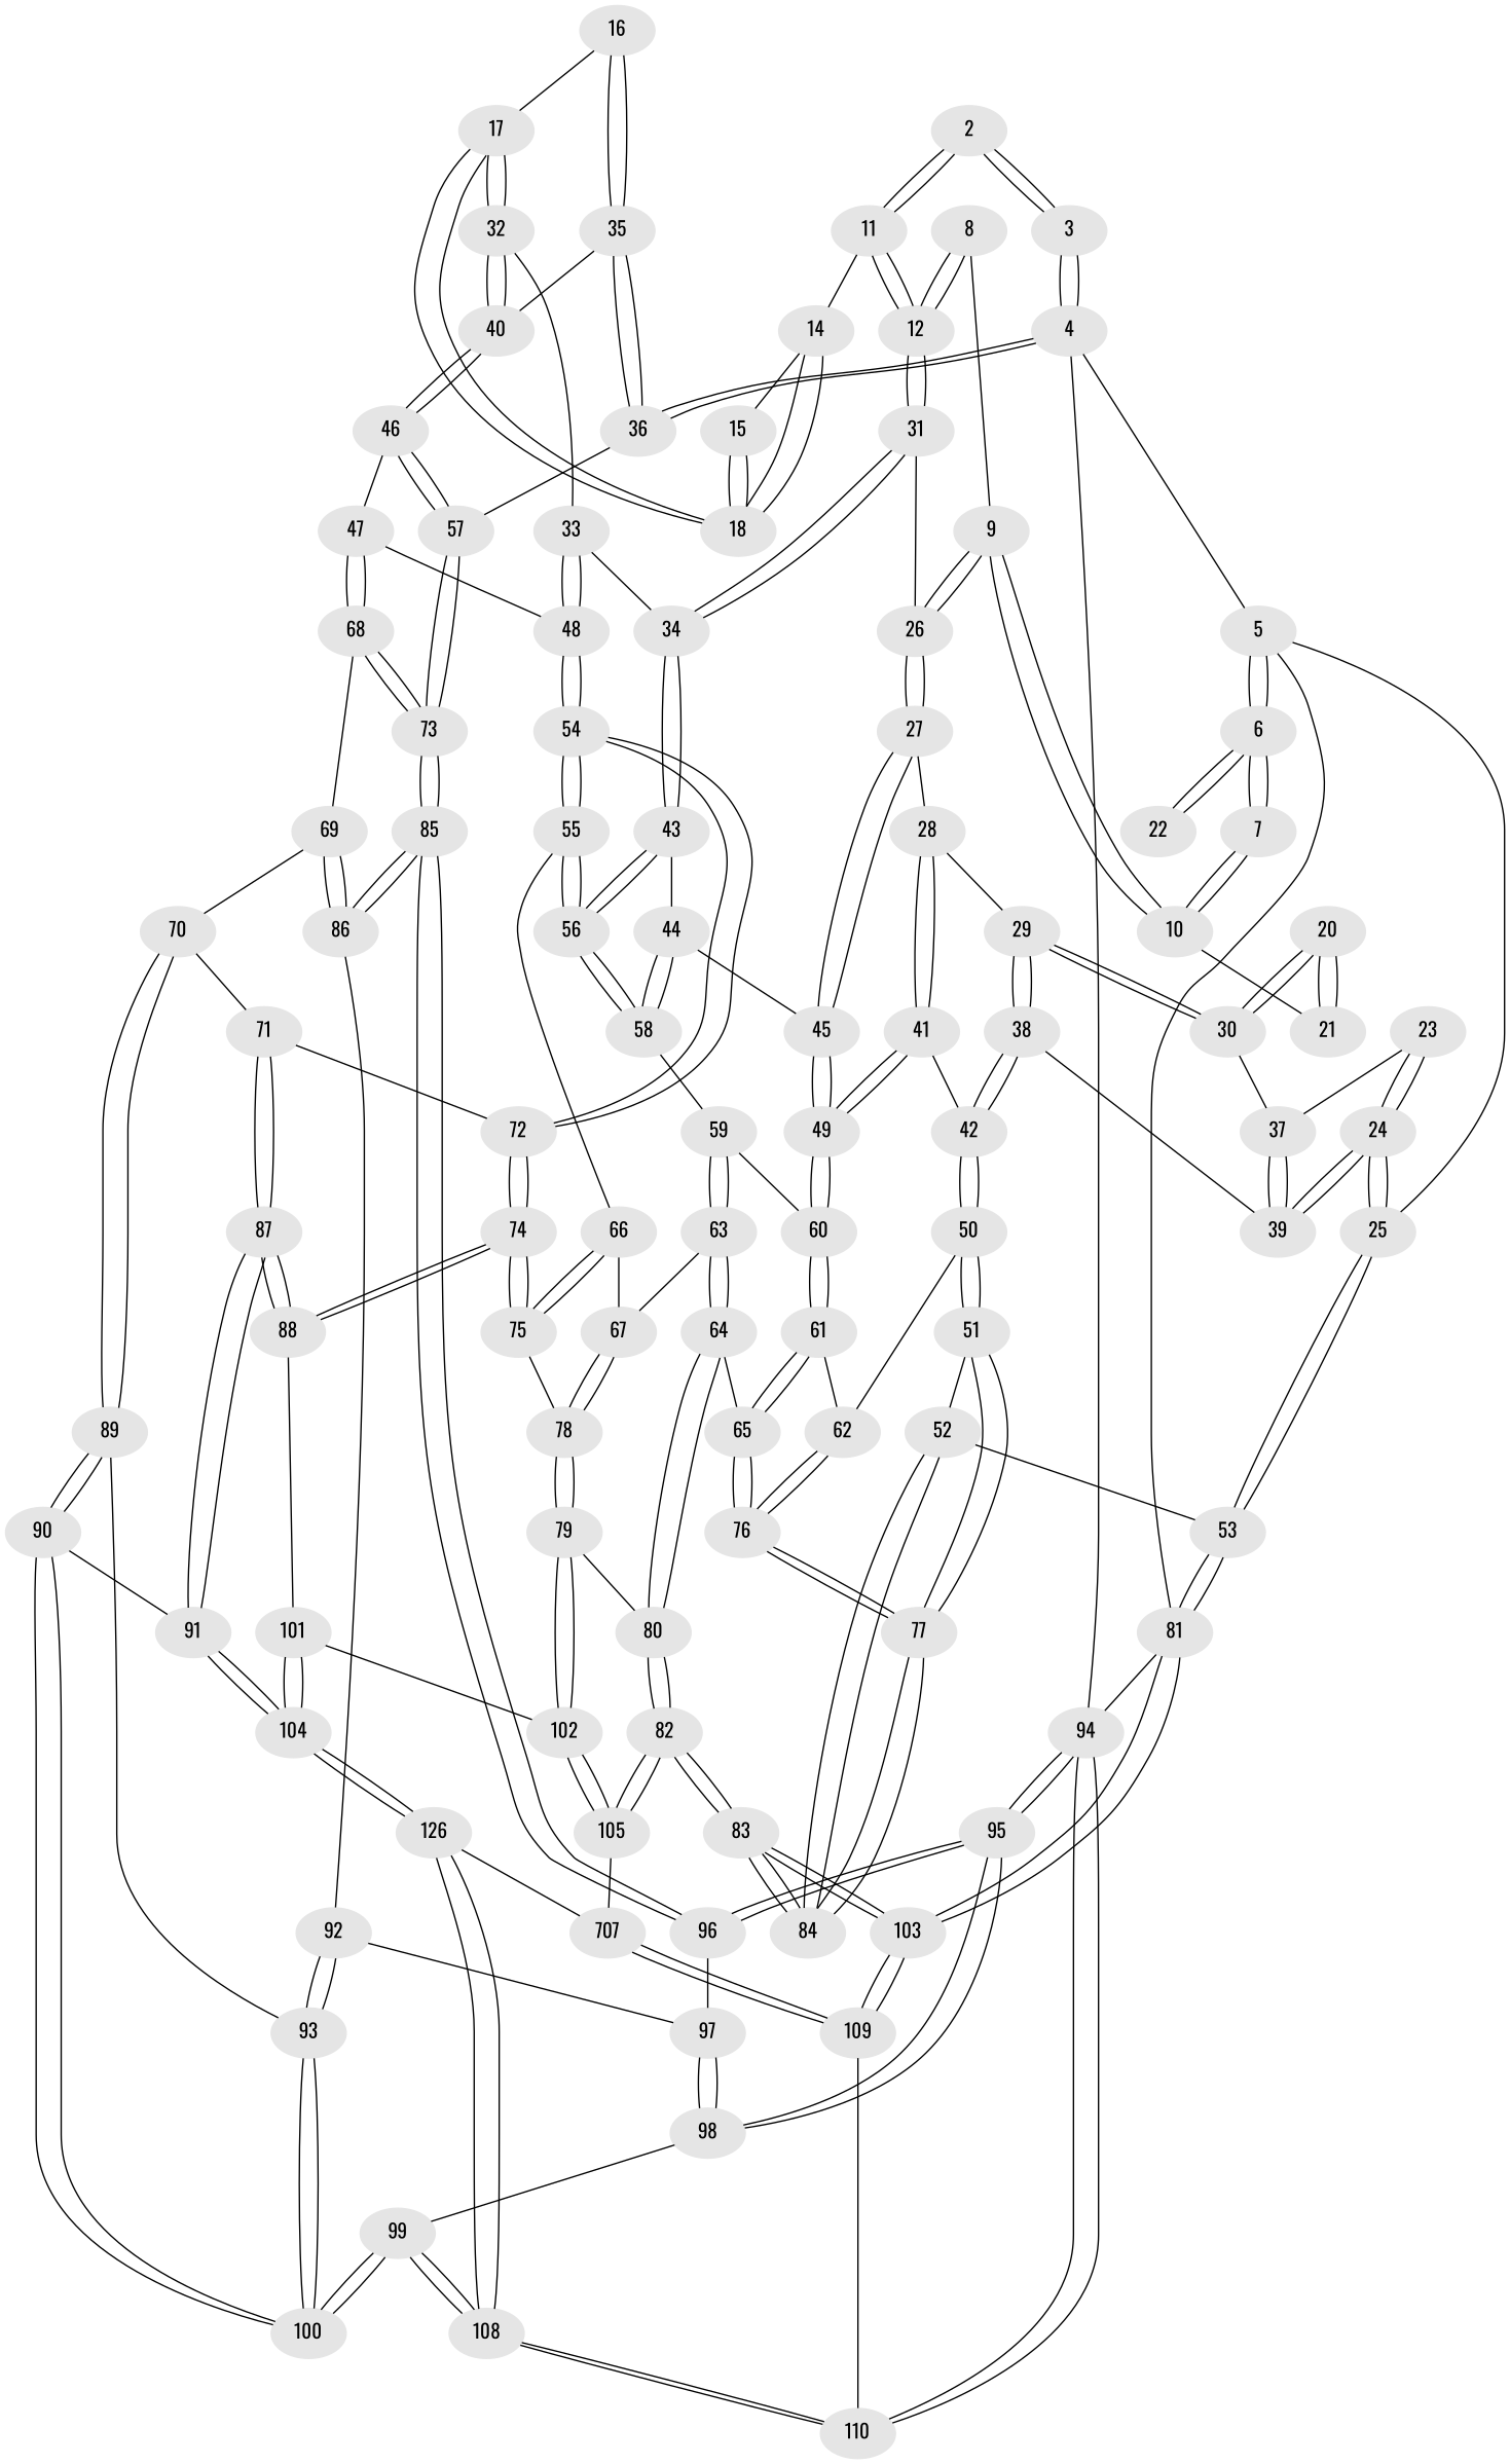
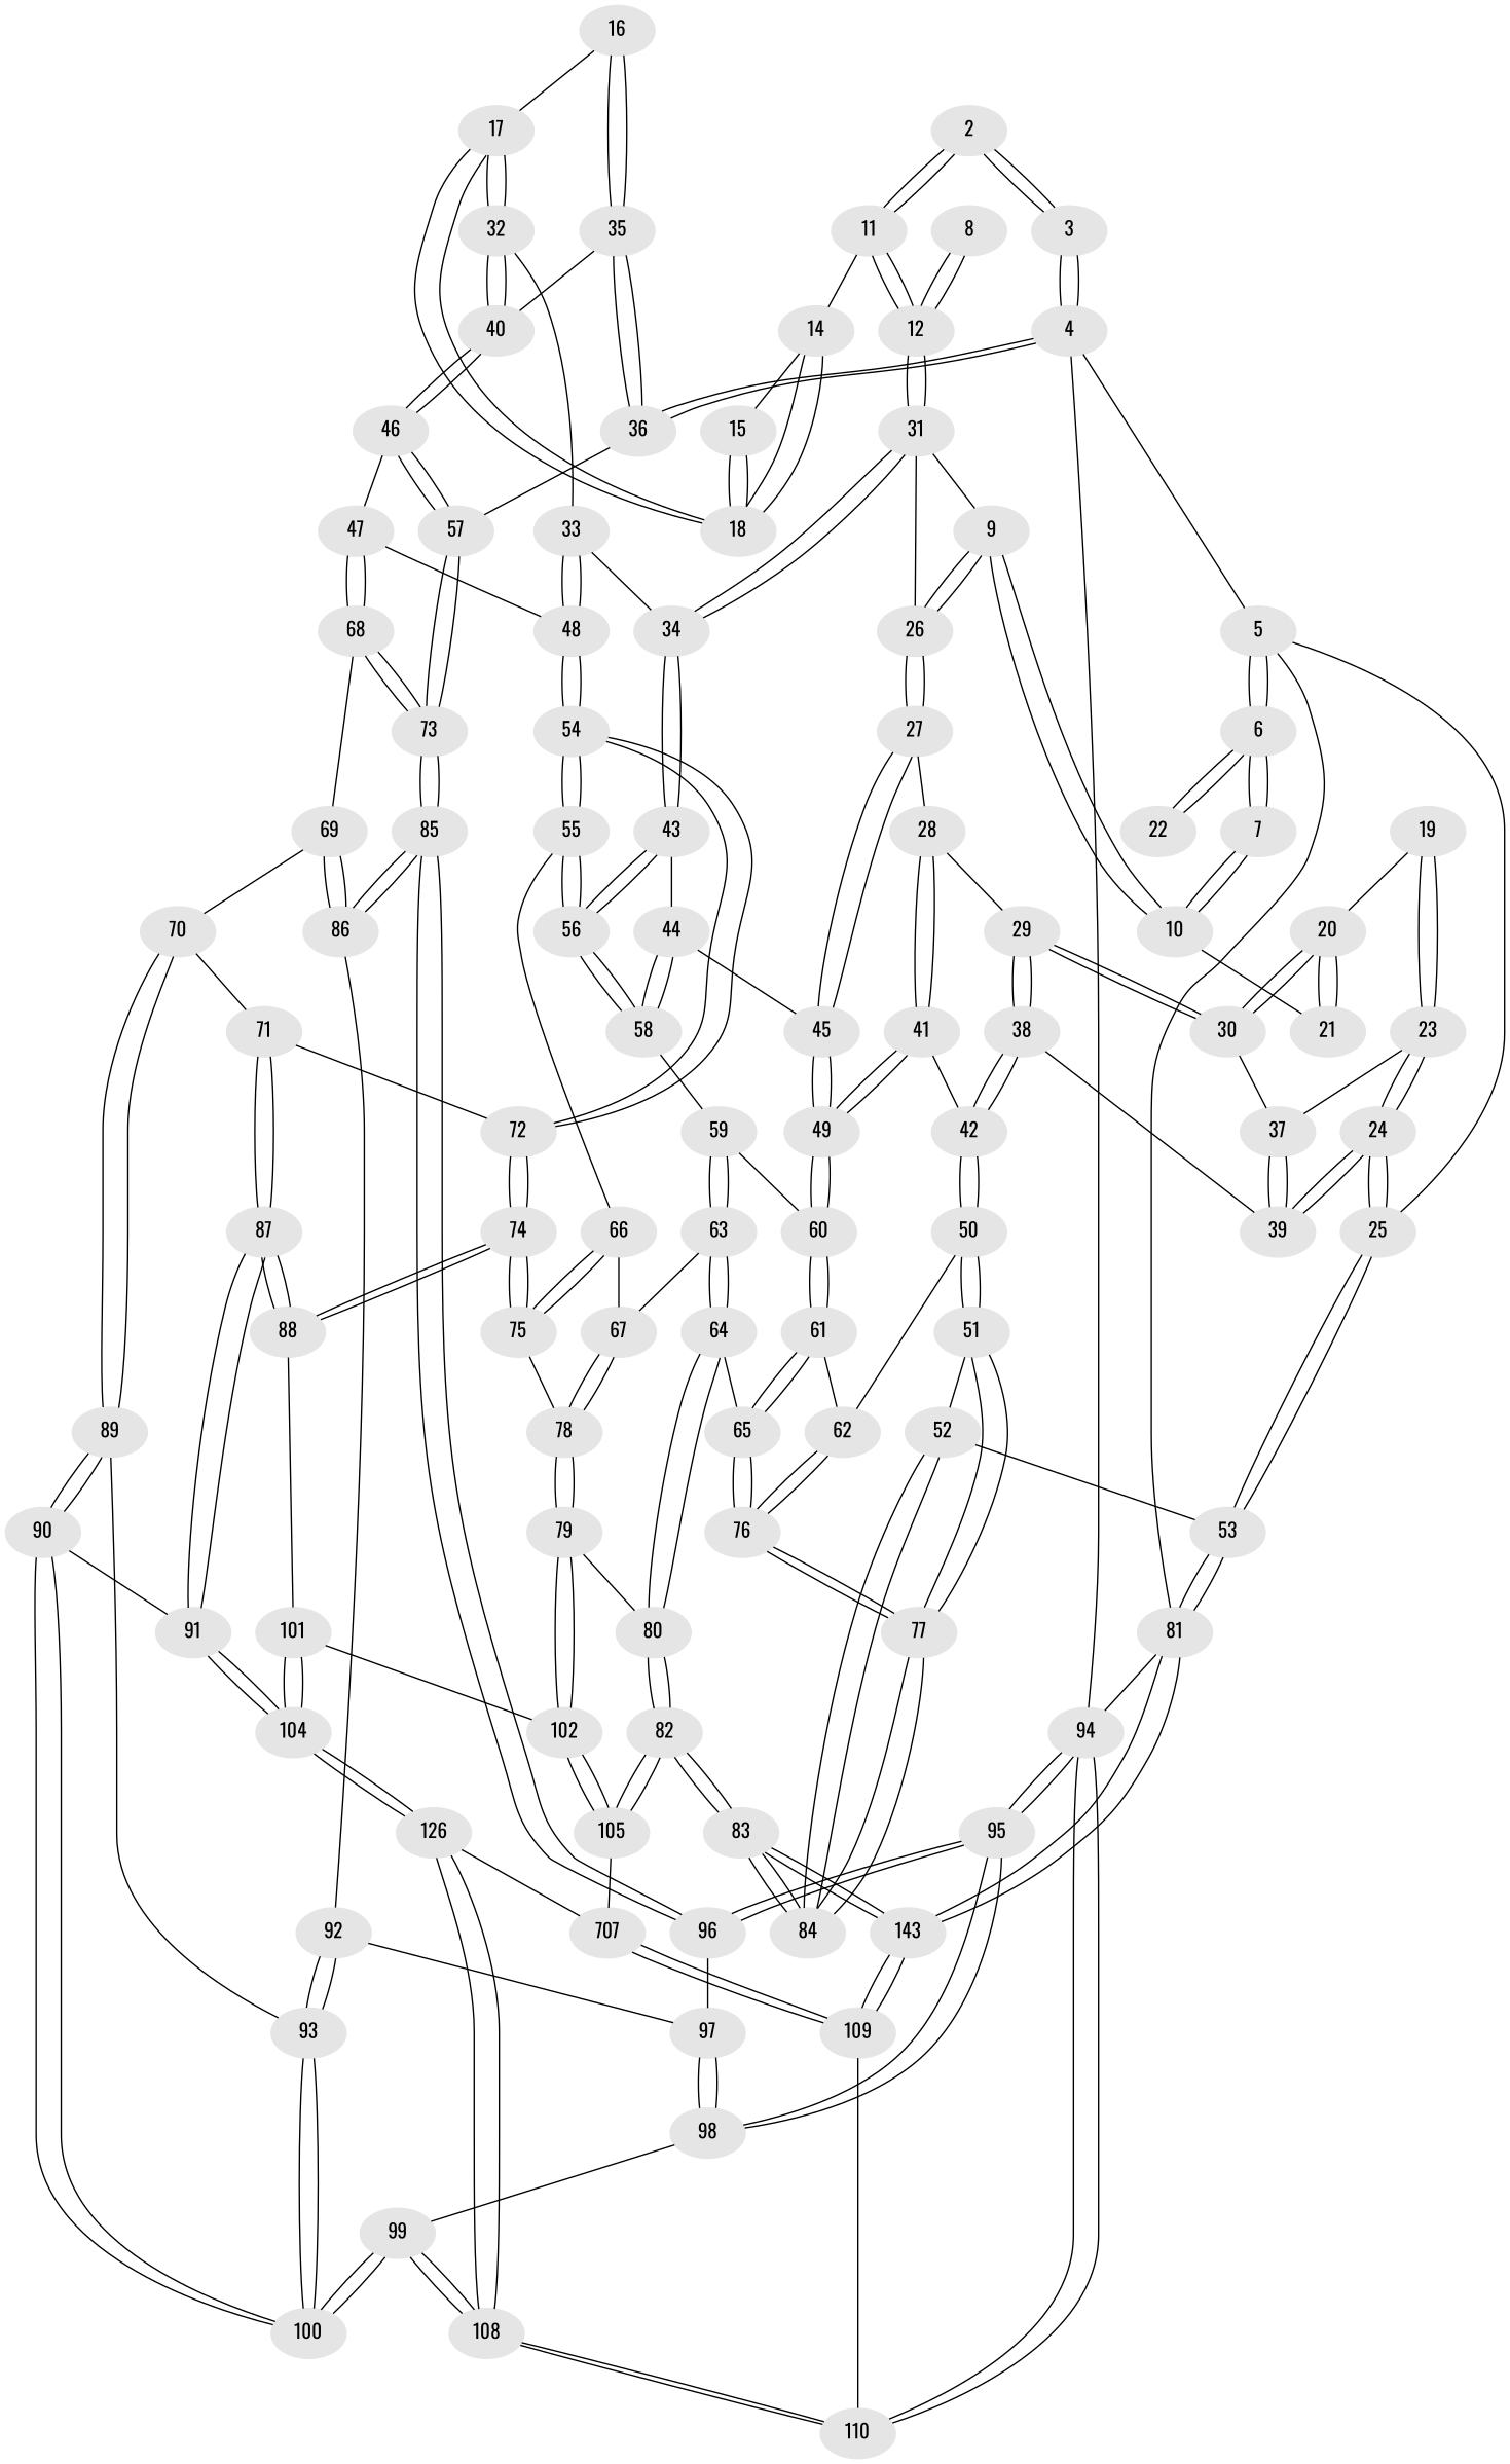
  graph {
    fontname=Oswald
    node [color=gray90 fontname=Oswald style=filled]
    edge [fontname=Oswald]
    2
    3
    11
    8
    9
    12
    4
    14
    5
    36
    94
    6
    25
    81
    57
    95
    110
    7
    22
    53
-   103
+   103 [label=143]
    10
    21
    26
    31
    27
    15
    18
    34
    16
    17
    35
    32
    40
    33
+   19
    20
    23
    30
    24
    37
    39
    28
    45
    29
    41
    49
    38
    42
    43
    48
    46
    54
    44
    56
    73
    50
    47
    60
    51
    62
    58
    59
    68
    69
    55
    72
    61
    52
    77
    76
    84
    66
    74
    67
    75
    85
    63
    64
    65
    80
    78
    82
    79
    70
    86
    71
    89
    92
    87
    90
    93
    88
    91
    96
    101
    102
    105
    83
    109
    n101 [label=707]
    97
    104
    100
    n105 [label=126]
    98
    99
    108
    2 -- 3
    2 -- 3
    2 -- 11
    2 -- 11
    3 -- 4
    3 -- 4
    11 -- 12
    11 -- 12
    11 -- 14
-   8 -- 9
+   31 -- 9
    8 -- 12
    8 -- 12
    9 -- 10
    9 -- 10
    9 -- 26
    9 -- 26
    12 -- 31
    12 -- 31
    4 -- 5
    4 -- 36
    4 -- 36
    4 -- 94
    14 -- 15
    14 -- 18
    14 -- 18
    5 -- 6
    5 -- 6
    5 -- 25
    5 -- 81
    36 -- 57
    94 -- 95
    94 -- 95
    94 -- 110
    94 -- 110
    6 -- 7
    6 -- 7
    6 -- 22
    6 -- 22
    25 -- 53
    25 -- 53
    81 -- 94
    81 -- 103
    81 -- 103
    57 -- 73
    57 -- 73
    95 -- 96
    95 -- 96
    95 -- 98
    95 -- 98
    7 -- 10
    7 -- 10
    53 -- 81
    53 -- 81
    103 -- 109
    103 -- 109
    10 -- 21
    26 -- 31
    26 -- 27
    26 -- 27
    31 -- 34
    31 -- 34
    27 -- 28
    27 -- 45
    27 -- 45
    15 -- 18
    15 -- 18
    34 -- 43
    34 -- 43
    16 -- 17
    16 -- 35
    16 -- 35
    17 -- 18
    17 -- 18
    17 -- 32
    17 -- 32
    35 -- 36
    35 -- 36
    35 -- 40
    32 -- 40
    32 -- 40
    32 -- 33
    40 -- 46
    40 -- 46
    33 -- 34
    33 -- 48
    33 -- 48
+   19 -- 20
+   19 -- 23
+   19 -- 23
    20 -- 21
    20 -- 21
    20 -- 30
    20 -- 30
    23 -- 24
    23 -- 24
    23 -- 37
    30 -- 37
    24 -- 25
    24 -- 25
    24 -- 39
    24 -- 39
    37 -- 39
    37 -- 39
    28 -- 29
    28 -- 41
    28 -- 41
    45 -- 49
    45 -- 49
    29 -- 30
    29 -- 30
    29 -- 38
    29 -- 38
    41 -- 49
    41 -- 49
    41 -- 42
    49 -- 60
    49 -- 60
    38 -- 39
    38 -- 42
    38 -- 42
    42 -- 50
    42 -- 50
    43 -- 44
    43 -- 56
    43 -- 56
    48 -- 54
    48 -- 54
    46 -- 57
    46 -- 57
    46 -- 47
    54 -- 55
    54 -- 55
    54 -- 72
    54 -- 72
    44 -- 45
    44 -- 58
    44 -- 58
    56 -- 58
    56 -- 58
    73 -- 85
    73 -- 85
    50 -- 51
    50 -- 51
    50 -- 62
    47 -- 48
    47 -- 68
    47 -- 68
    60 -- 61
    60 -- 61
    51 -- 52
    51 -- 77
    51 -- 77
    62 -- 76
    62 -- 76
    58 -- 59
    59 -- 60
    59 -- 63
    59 -- 63
    68 -- 73
    68 -- 73
    68 -- 69
    69 -- 70
    69 -- 86
    69 -- 86
    55 -- 56
    55 -- 56
    55 -- 66
    72 -- 74
    72 -- 74
    61 -- 62
    61 -- 65
    61 -- 65
    52 -- 53
    52 -- 84
    52 -- 84
    77 -- 84
    77 -- 84
    76 -- 77
    76 -- 77
    66 -- 67
    66 -- 75
    66 -- 75
    74 -- 75
    74 -- 75
    74 -- 88
    74 -- 88
    67 -- 78
    67 -- 78
    75 -- 78
    85 -- 86
    85 -- 86
    85 -- 96
    85 -- 96
    63 -- 67
    63 -- 64
    63 -- 64
    64 -- 65
    64 -- 80
    64 -- 80
    65 -- 76
    65 -- 76
    80 -- 82
    80 -- 82
    78 -- 79
    78 -- 79
    82 -- 105
    82 -- 105
    82 -- 83
    82 -- 83
    79 -- 80
    79 -- 102
    79 -- 102
    70 -- 71
    70 -- 89
    70 -- 89
    86 -- 92
    71 -- 72
    71 -- 87
    71 -- 87
    89 -- 90
    89 -- 90
    89 -- 93
    92 -- 93
    92 -- 93
    92 -- 97
    87 -- 88
    87 -- 88
    87 -- 91
    87 -- 91
    90 -- 91
    90 -- 100
    90 -- 100
    93 -- 100
    93 -- 100
    88 -- 101
    91 -- 104
    91 -- 104
    96 -- 97
    101 -- 102
    101 -- 104
    101 -- 104
    102 -- 105
    102 -- 105
    105 -- n101
    83 -- 103
    83 -- 103
    83 -- 84
    83 -- 84
    109 -- 110
    n101 -- 109
    n101 -- 109
    97 -- 98
    97 -- 98
    104 -- n105
    104 -- n105
    n105 -- n101
    n105 -- 108
    n105 -- 108
    98 -- 99
    99 -- 100
    99 -- 100
    99 -- 108
    99 -- 108
    108 -- 110
    108 -- 110
  }
